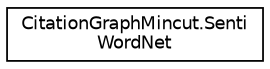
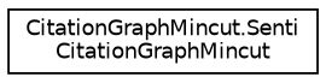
  digraph {
    rankdir=LR
-   n1 [color=black fillcolor=white fontname=Helvetica fontsize=10 height=0.2 label="CitationGraphMincut.Senti\lWordNet" shape=record style=filled width=0.4]
+   n1 [color=black fillcolor=white fontname=Helvetica fontsize=10 height=0.2 label="CitationGraphMincut.Senti\lCitationGraphMincut" shape=record style=filled width=0.4]
  }
